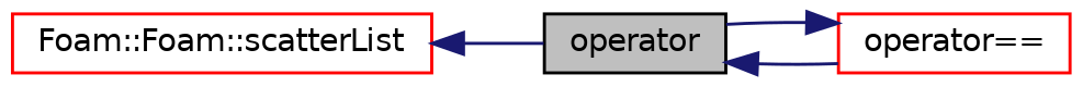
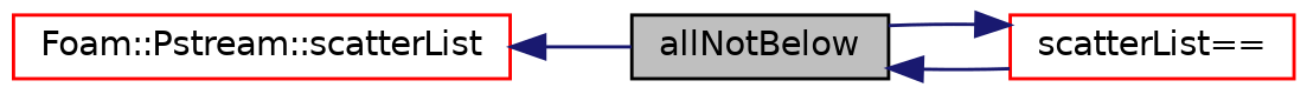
  digraph {
    rankdir=LR
    node [color=red fontname=Helvetica fontsize=10 shape=record]
    edge [color=midnightblue dir=back fontname=Helvetica fontsize=10 labelfontname=Helvetica labelfontsize=10 style=solid]
-   n1 [color=black fillcolor=grey75 fontcolor=black height=0.2 label=operator style=filled width=0.4]
-   n2 [height=0.2 label="operator==" width=0.4]
-   n3 [height=0.2 label="Foam::Foam::scatterList" width=0.4]
+   n1 [color=black fillcolor=grey75 fontcolor=black height=0.2 label=allNotBelow style=filled width=0.4]
+   n2 [height=0.2 label="scatterList==" width=0.4]
+   n3 [height=0.2 label="Foam::Pstream::scatterList" width=0.4]
    n1 -> n2
    n2 -> n1
    n3 -> n1
  }
